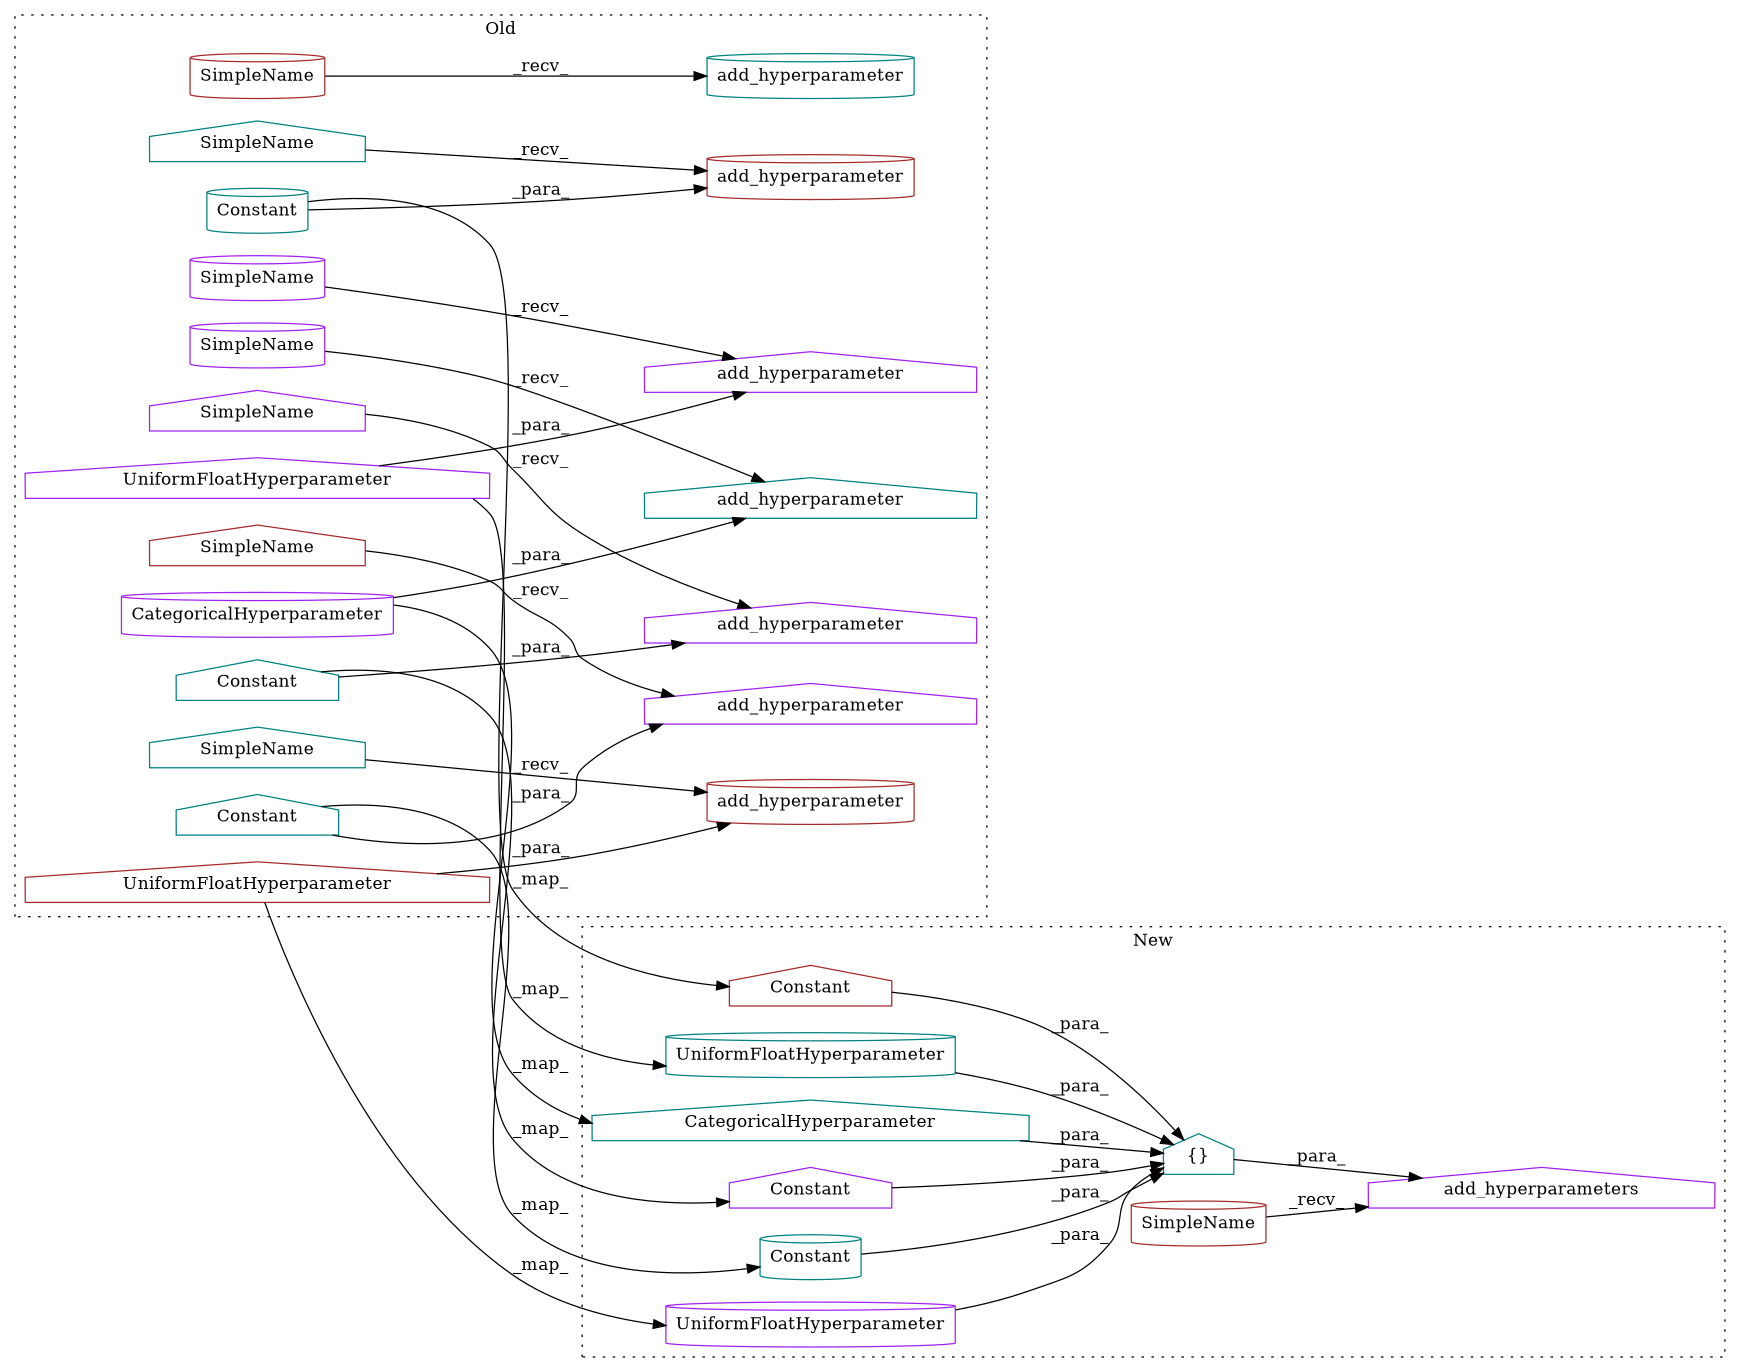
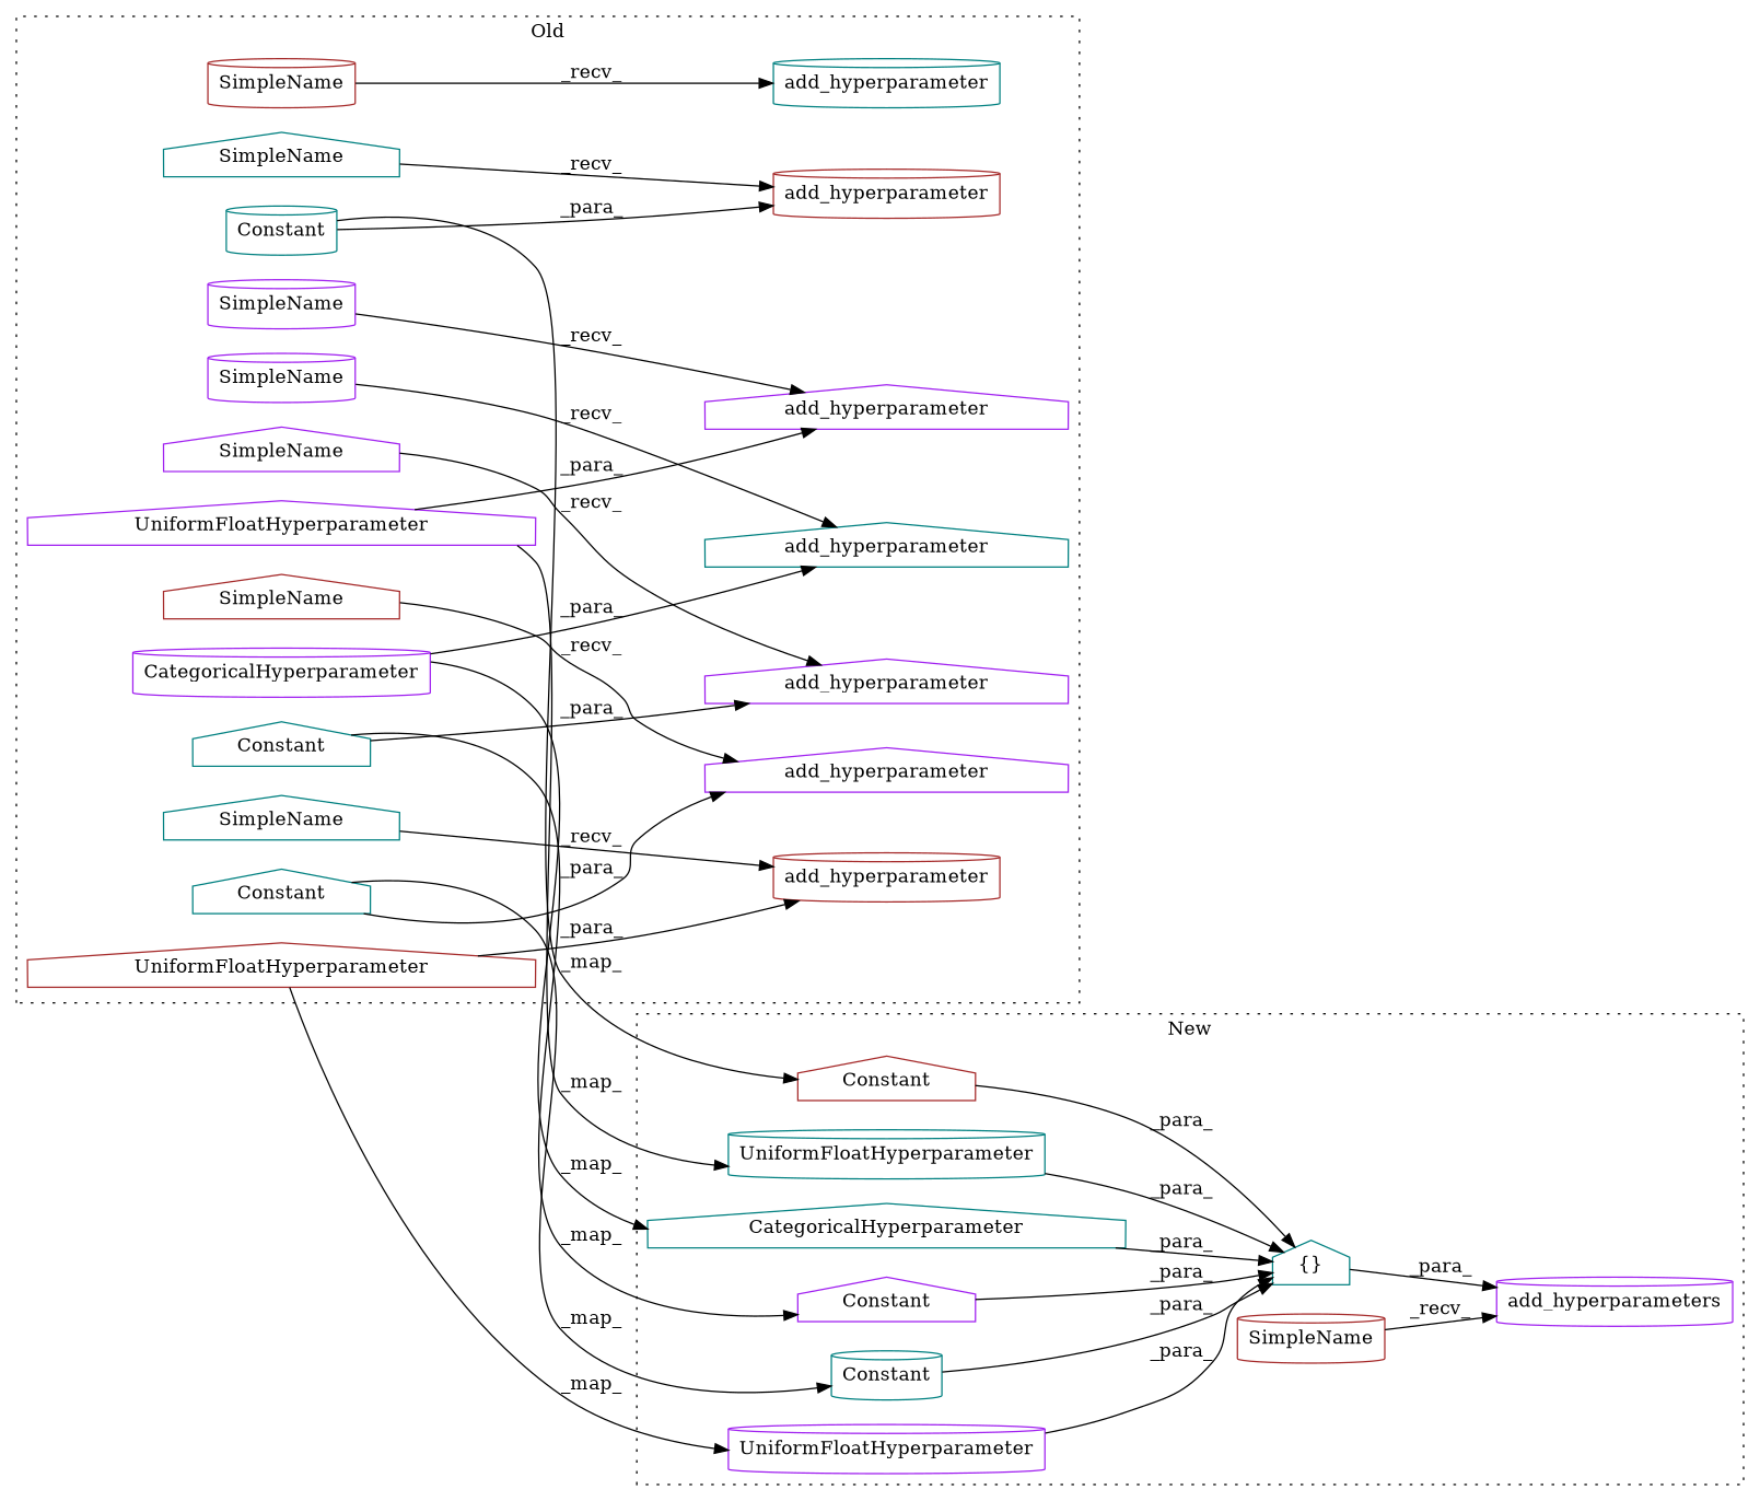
  digraph {
    rankdir=LR
    node [a=32 l=2 shape=house color=teal]
    n1 [l="9,1" label=Constant s="3601,3629" shape=cylinder]
    n2 [l="19,1" label=add_hyperparameter s="3582,3630" shape=cylinder color=brown]
    n3 [l="19,1" label=add_hyperparameter s="3400,3475" color=purple]
    n4 [l="27,1" label=UniformFloatHyperparameter s="3419,3474" color=purple]
    n5 [l="19,1" label=add_hyperparameter s="3123,3207"]
    n6 [l="26,1" label=CategoricalHyperparameter s="3142,3206" shape=cylinder color=purple]
    n7 [l="19,1" label=add_hyperparameter s="3654,3705" color=purple]
    n8 [l="9,1" label=Constant s="3673,3704"]
    n9 [l="19,1" label=add_hyperparameter s="3343,3386" color=purple]
    n10 [l="9,1" label=Constant s="3362,3385"]
    n11 [l="19,1" label=add_hyperparameter s="3487,3560" shape=cylinder color=brown]
    n12 [l="27,1" label=UniformFloatHyperparameter s="3506,3559" color=brown]
    n13 [l="19,1" label=add_hyperparameter s="3222,3328" shape=cylinder]
    n14 [a=42 label=SimpleName s=3219 shape=cylinder color=brown]
    n15 [a=42 label=SimpleName s=3651 color=purple]
    n16 [a=42 label=SimpleName s=3340 color=brown]
    n17 [a=42 label=SimpleName s=3120 shape=cylinder color=purple]
    n18 [a=42 label=SimpleName s=3397 shape=cylinder color=purple]
    n19 [a=42 label=SimpleName s=3579]
    n20 [a=42 label=SimpleName s=3484]
    n21 [l="9,1" label=Constant s="3456,3484" color=brown]
    n22 [a=4 l="1,1" label="{}" s="3630,3698"]
-   n23 [l="20,1" label=add_hyperparameters s="3601,3699" color=purple]
+   n23 [l="20,1" label=add_hyperparameters s="3601,3699" shape=cylinder color=purple]
    n24 [l="27,1" label=UniformFloatHyperparameter s="3320,3375" shape=cylinder]
    n25 [l="26,1" label=CategoricalHyperparameter s="3112,3176"]
    n26 [l="9,1" label=Constant s="3505,3536" color=purple]
    n27 [l="9,1" label=Constant s="3286,3309" shape=cylinder]
    n28 [l="27,1" label=UniformFloatHyperparameter s="3384,3437" shape=cylinder color=purple]
    n29 [a=42 label=SimpleName s=3598 shape=cylinder color=brown]
    subgraph cluster_1 {
      label=Old
      style=dotted
      n1
      n2
      n3
      n4
      n5
      n6
      n7
      n8
      n9
      n10
      n11
      n12
      n13
      n14
      n15
      n16
      n17
      n18
      n19
      n20
    }
    subgraph cluster_2 {
      label=New
      style=dotted
      n21
      n22
      n23
      n24
      n25
      n26
      n27
      n28
      n29
    }
    n1 -> n2 [label=_para_]
    n1 -> n21 [label=_map_]
    n4 -> n3 [label=_para_]
    n4 -> n24 [label=_map_]
    n6 -> n5 [label=_para_]
    n6 -> n25 [label=_map_]
    n8 -> n7 [label=_para_]
    n8 -> n26 [label=_map_]
    n10 -> n9 [label=_para_]
    n10 -> n27 [label=_map_]
    n12 -> n11 [label=_para_]
    n12 -> n28 [label=_map_]
    n14 -> n13 [label=_recv_]
    n15 -> n7 [label=_recv_]
    n16 -> n9 [label=_recv_]
    n17 -> n5 [label=_recv_]
    n18 -> n3 [label=_recv_]
    n19 -> n2 [label=_recv_]
    n20 -> n11 [label=_recv_]
    n21 -> n22 [label=_para_]
    n22 -> n23 [label=_para_]
    n24 -> n22 [label=_para_]
    n25 -> n22 [label=_para_]
    n26 -> n22 [label=_para_]
    n27 -> n22 [label=_para_]
    n28 -> n22 [label=_para_]
    n29 -> n23 [label=_recv_]
  }
